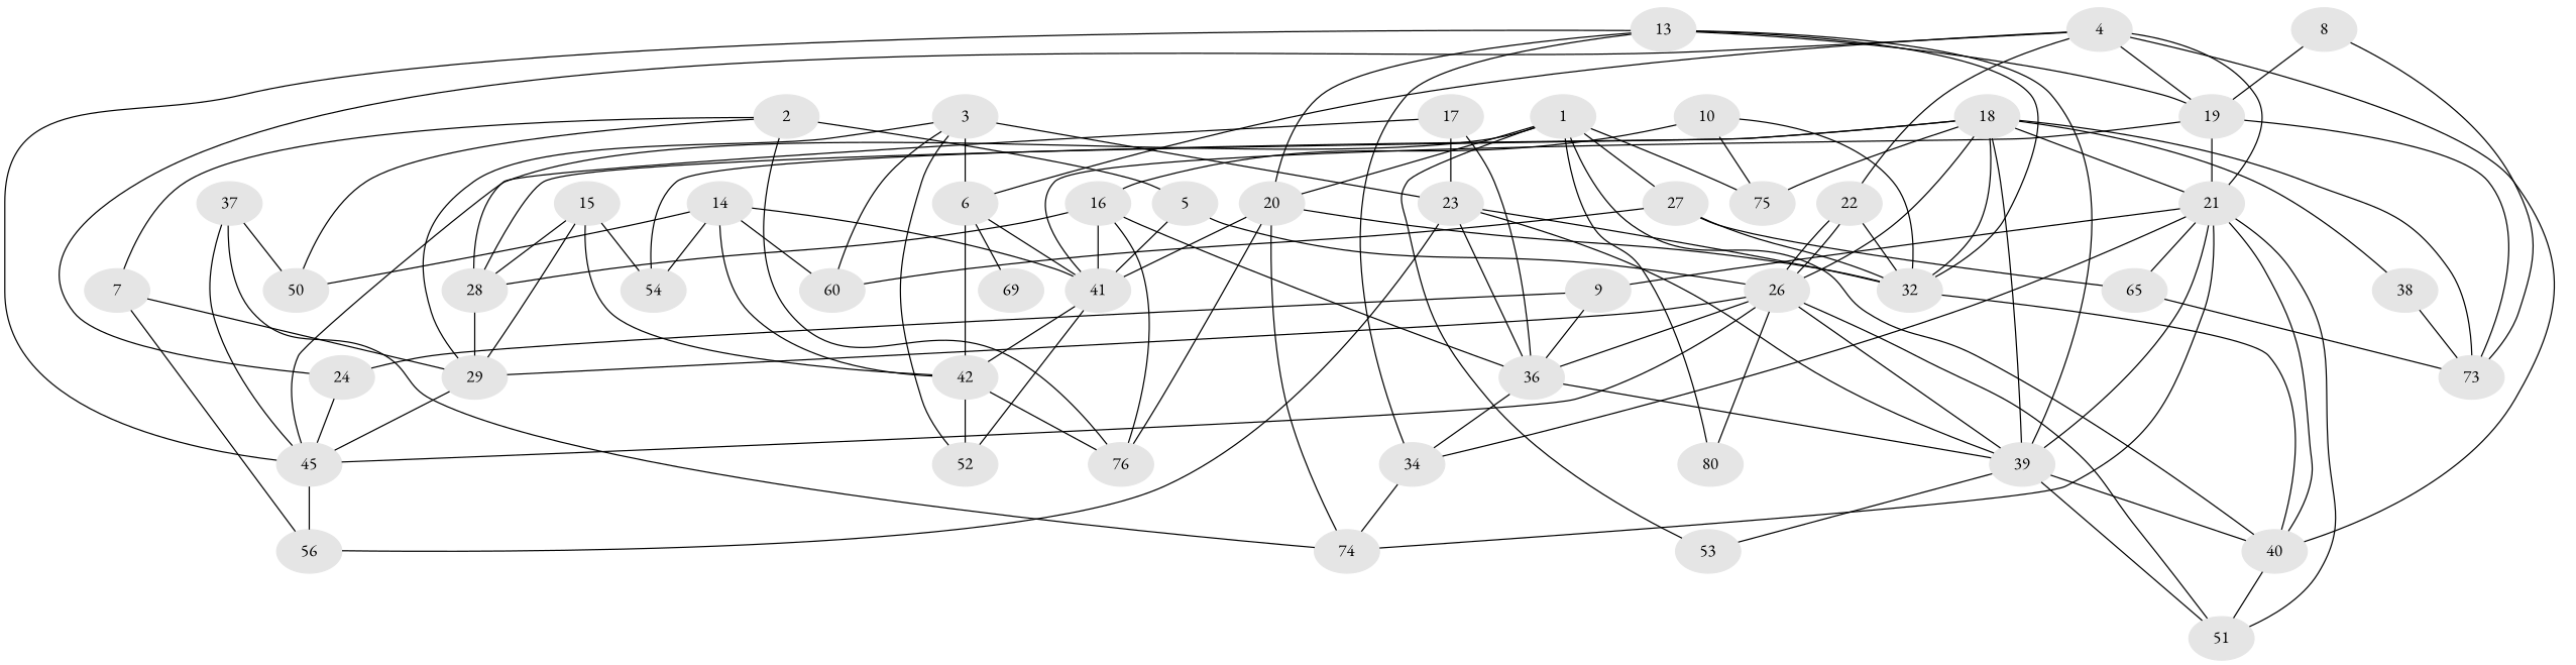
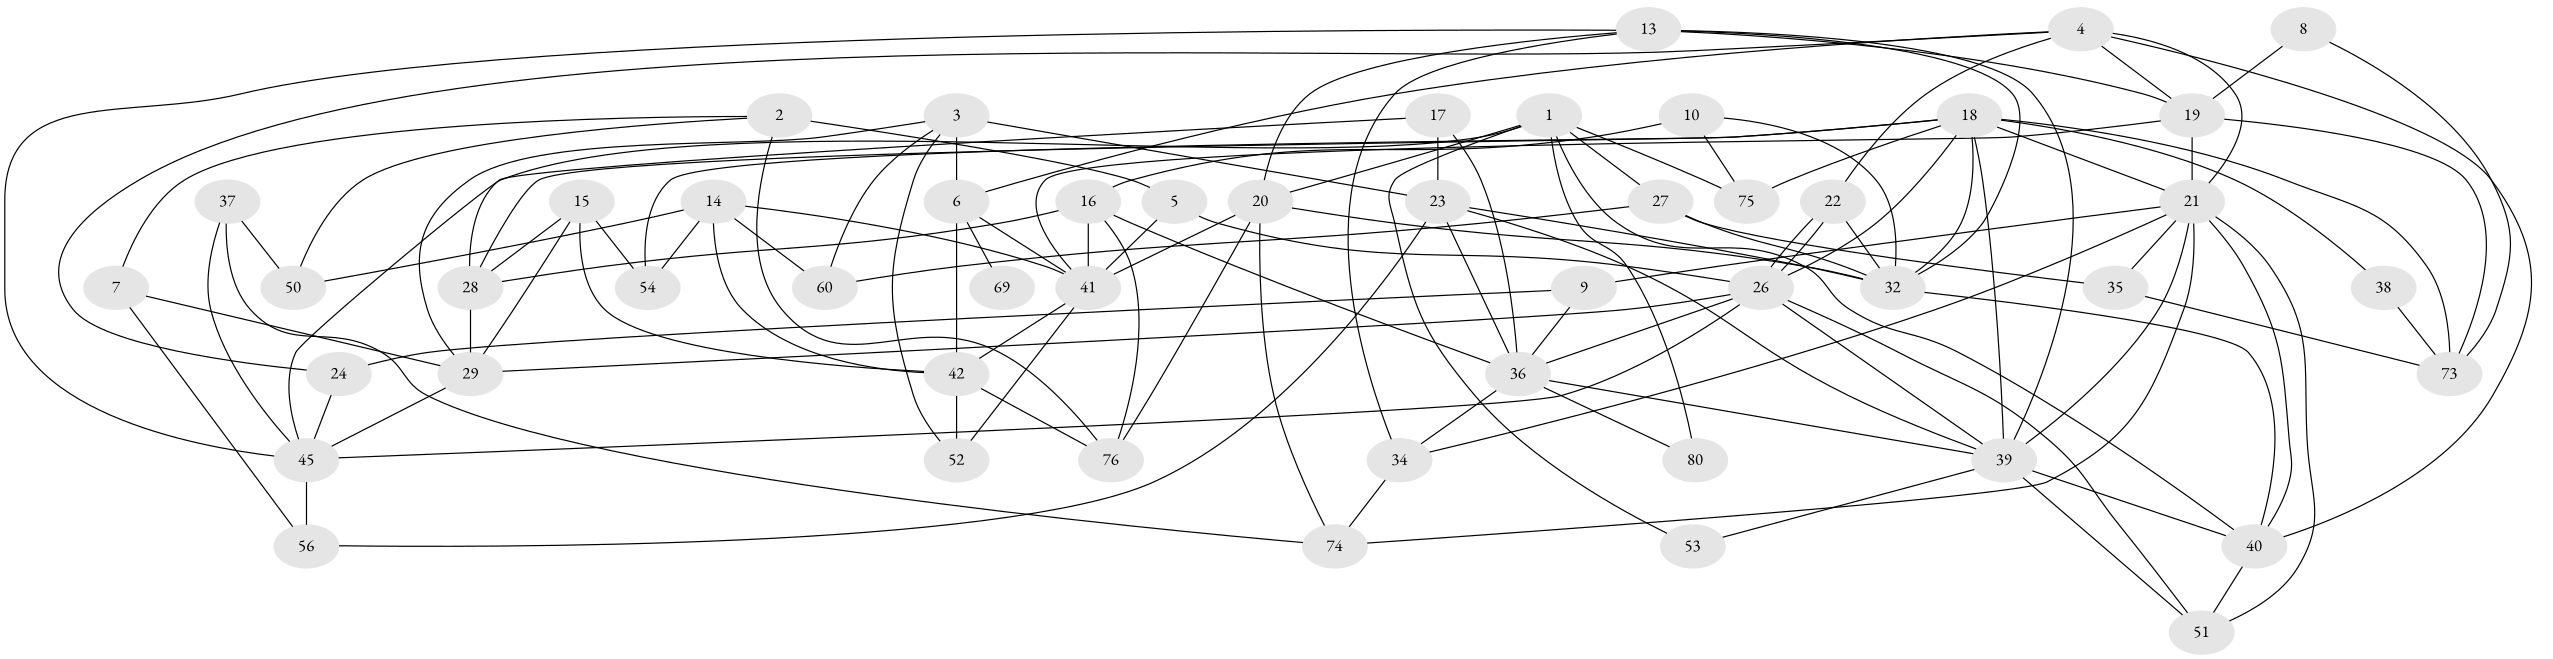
  graph {
    fontname="EB Garamond"
    node [color=gray90 fontname="EB Garamond" style=filled]
    edge [fontname="EB Garamond"]
    1 [super="+47"]
    20 [super="+59"]
    27
    40 [super="+64"]
    45 [super="+46"]
    53
    75
    80
    76
    41 [super="+68"]
    32 [super="+63"]
    74
    60
-   35 [super="+65" label=65]
+   35 [super="+65"]
    51 [super="+72"]
    56
    2 [super="+12"]
    5 [super="+11"]
    7
    50
    26 [super="+61"]
    29 [super="+78"]
    3 [super="+44"]
    6 [super="+57"]
    23
    52
    42 [super="+49"]
    69
    n29 [label=36 super="+36"]
    39 [super="+77"]
    4 [super="+66"]
    19 [super="+43"]
    21 [super="+62"]
    22
    24
    73
    9
    34 [super="+79"]
    8
    10 [super="+55"]
    16 [super="+58"]
    28 [super="+71"]
    13 [super="+67"]
    14 [super="+31"]
    54
    15 [super="+25"]
    17
    18 [super="+48"]
    38
    37 [super="+70"]
    1 -- 20
    1 -- 27
    1 -- 40
    1 -- 45
    1 -- 53
    1 -- 75
    1 -- 80
    20 -- 76
    20 -- 41
    20 -- 32
    20 -- 74
    27 -- 32
    27 -- 60
    27 -- 35
    40 -- 51
    45 -- 56
    41 -- 52
    41 -- 42
    32 -- 40
    35 -- 73
    2 -- 76
    2 -- 5 [weight=2]
    2 -- 7
    2 -- 50
    5 -- 41
    5 -- 26
    7 -- 56
    7 -- 29
    26 -- 45
    26 -- 51
    26 -- 29
    26 -- n29
    26 -- 39
    29 -- 45
    3 -- 60
    3 -- 29
    3 -- 6 [weight=2]
    3 -- 23 [weight=2]
    3 -- 52
    6 -- 41
    6 -- 42
    6 -- 69
    23 -- 32
    23 -- 56
    23 -- n29 [weight=2]
    23 -- 39
    42 -- 76
    42 -- 52
-   26 -- 80
+   n29 -- 80
    n29 -- 39
    n29 -- 34
    39 -- 40
    39 -- 53
    39 -- 51
    4 -- 40
    4 -- 6
    4 -- 19
    4 -- 21
    4 -- 22
    4 -- 24
    19 -- 41
    19 -- 21
    19 -- 73
    21 -- 40
    21 -- 74
    21 -- 35
    21 -- 51
    21 -- 39
    21 -- 9
    21 -- 34
    22 -- 32
    22 -- 26
    22 -- 26
    24 -- 45
    9 -- n29
    9 -- 24
    34 -- 74
    8 -- 19
    8 -- 73
    10 -- 75
    10 -- 32
    10 -- 16 [weight=2]
    16 -- 76
    16 -- 41
    16 -- n29
    16 -- 28
    28 -- 29
    13 -- 20
    13 -- 45
    13 -- 32
    13 -- 39
    13 -- 19
    13 -- 34
    14 -- 41
    14 -- 60
    14 -- 50
    14 -- 42
    14 -- 54
    15 -- 29
    15 -- 42
    15 -- 28
    15 -- 54
    17 -- 23
    17 -- n29
    17 -- 28
    18 -- 75
    18 -- 32
    18 -- 26
    18 -- 39
    18 -- 21
    18 -- 73
    18 -- 28
    18 -- 54
    18 -- 38
    38 -- 73
    37 -- 45
    37 -- 74
    37 -- 50
  }
